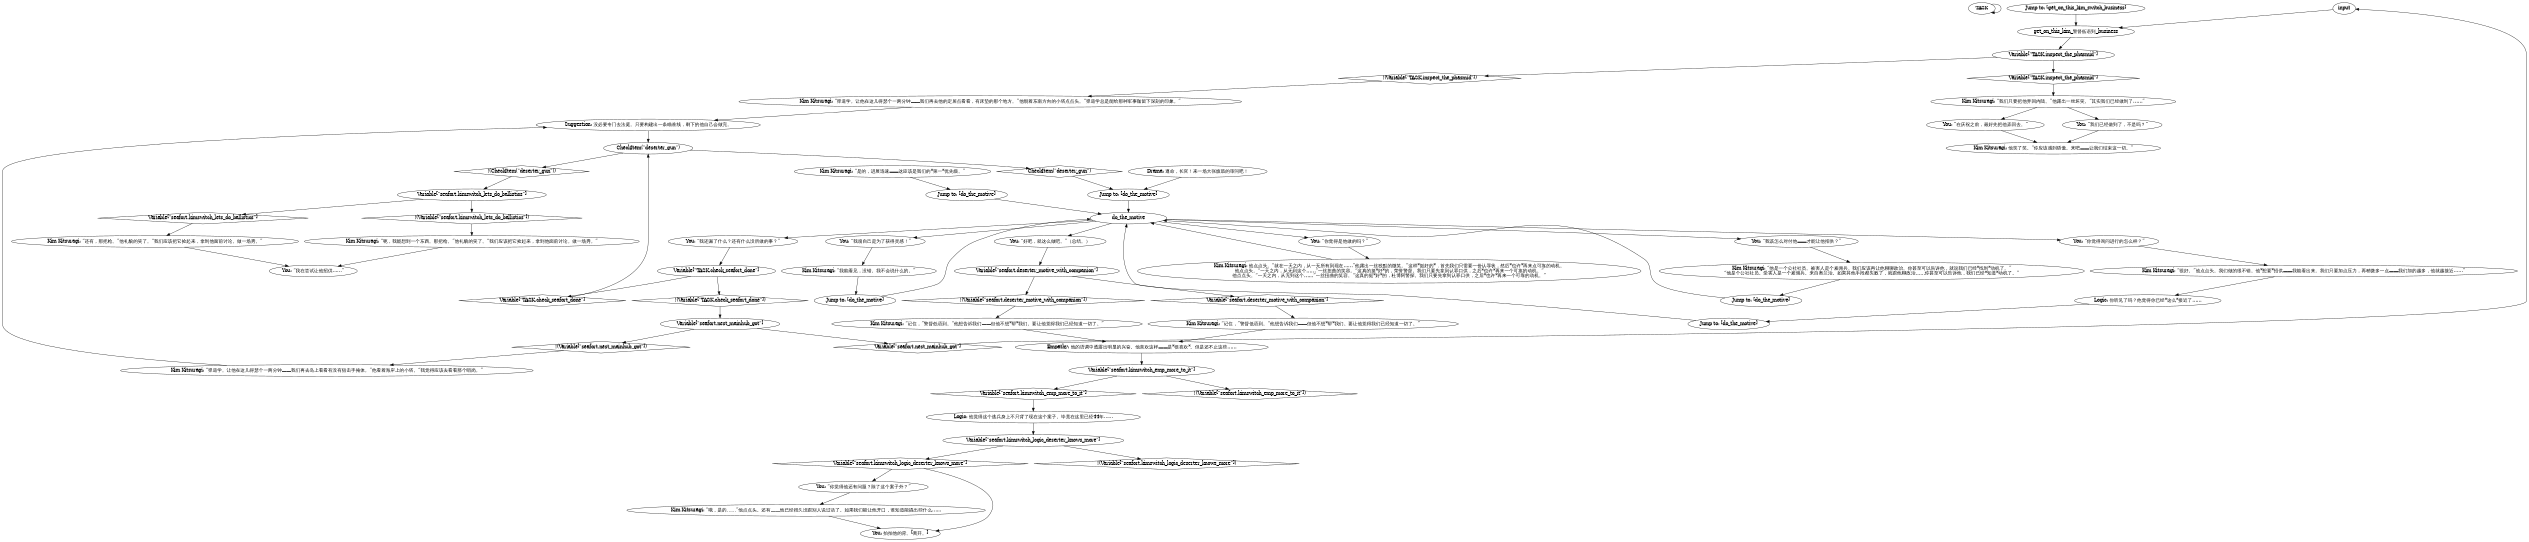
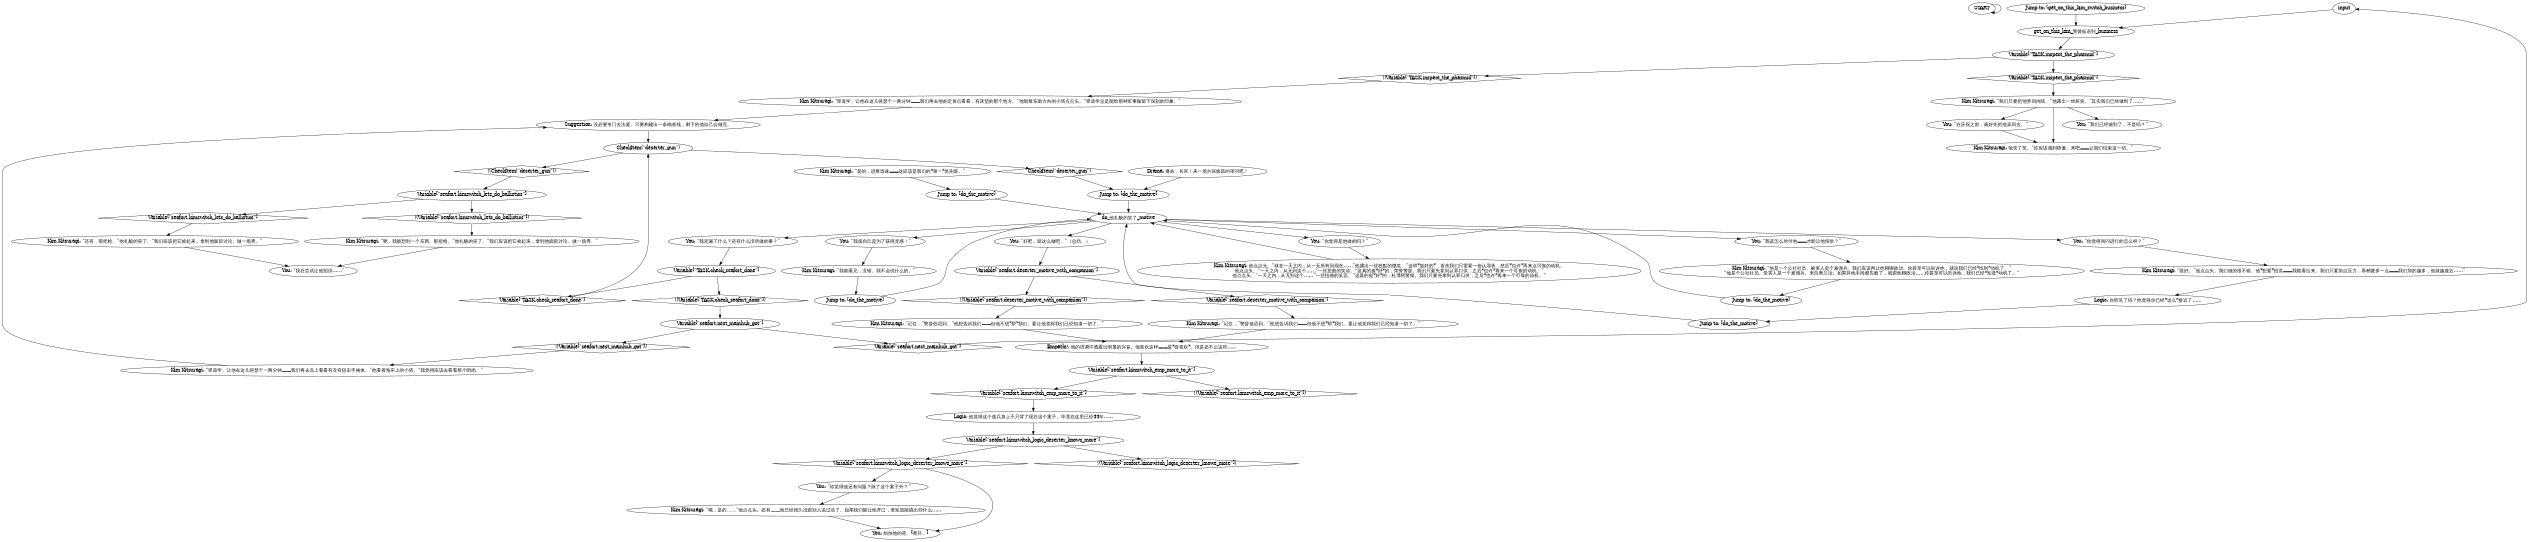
  digraph {
-   n1 [label=TASK]
+   n1 [label=START]
    n2 [label=input]
    n3 [label="get_on_this_kim_警督低语到_business"]
    n4 [label="Variable[\"TASK.inspect_the_phasmid\"]"]
    n5 [label="Kim Kitsuragi: “弹道学。让他在这儿得瑟个一两分钟——我们再去他的定居点看看，有床垫的那个地方。”他朝着东南方向的小塔点点头。“弹道学总是能给那种军事咖留下深刻的印象。”"]
    n6 [label="Suggestion: 没必要专门去法庭。只要构建出一条瞄准线，剩下的他自己会做完。"]
    n7 [label="CheckItem(\"deserter_gun\")"]
    n8 [label="You: “你觉得是他做的吗？”"]
    n9 [label="Kim Kitsuragi: 他点点头。“就在一天之内，从一无所有到现在……”他露出一丝狡黠的微笑。“这样*挺好的*，首先我们只需要一份认罪状，然后*也许*再来点可靠的动机。\n他点点头。“一天之内，从无到这个……”一丝扭曲的笑容。“这真的挺*好*的，荣誉警督。我们只要先拿到认罪口供，之后*也许*再来一个可靠的动机。”\n他点点头。“一天之内，从无到这个……”一丝扭曲的笑容。“这真的挺*好*的，杜博阿警探。我们只要先拿到认罪口供，之后*也许*再来一个可靠的动机。”"]
-   n10 [label=do_the_motive]
+   n10 [label="do_他礼貌的笑了_motive"]
    n11 [label="You: “我在尝试让他招供……”"]
    n12 [label="Kim Kitsuragi: “是的，进展迅速——这应该是我们的*第一*优先级。”"]
    n13 [label="Jump to: [do_the_motive]"]
    n14 [label="Drama: 遵命，长官！来一场大张旗鼓的审问吧！"]
    n15 [label="Jump to: [do_the_motive]"]
    n16 [label="Kim Kitsuragi: “很好。”他点点头。我们做的很不错。他*想要*招供——我能看出来。我们只要加点压力，再稍微多一点——我们加的越多，他就越接近……”"]
    n17 [label="Logic: 你听见了吗？他觉得你已经*这么*接近了……"]
    n18 [label="Jump to: [do_the_motive]"]
    n19 [label="Kim Kitsuragi: “记住，”警督低语到。“他想告诉我们——但他不想*帮*我们。要让他觉得我们已经知道一切了。”"]
    n20 [label="Empathy: 他的语调中透露出明显的兴奋。他喜欢这样——是*很喜欢*。但是还不止这些……"]
    n21 [label="Variable[\"seafort.kimswitch_emp_more_to_it\"]"]
    n22 [label="Variable[\"TASK.check_seafort_done\"]"]
    n23 [label="Variable[\"TASK.check_seafort_done\"]" shape=diamond]
    n24 [label="!(Variable[\"TASK.check_seafort_done\"])" shape=diamond]
    n25 [label="Variable[\"seafort.nest_mainhub_got\"]"]
    n26 [label="CheckItem(\"deserter_gun\")" shape=diamond]
    n27 [label="!(CheckItem(\"deserter_gun\"))" shape=diamond]
    n28 [label="Variable[\"seafort.nest_mainhub_got\"]" shape=diamond]
    n29 [label="!(Variable[\"seafort.nest_mainhub_got\"])" shape=diamond]
    n30 [label="Variable[\"TASK.inspect_the_phasmid\"]" shape=diamond]
    n31 [label="!(Variable[\"TASK.inspect_the_phasmid\"])" shape=diamond]
    n32 [label="Kim Kitsuragi: “我们只要把他弄回内陆。”他露出一丝坏笑。“其实我们已经做到了……”"]
    n33 [label="You: “我们已经做到了，不是吗？”"]
    n34 [label="You: “在庆祝之前，最好先把他弄回去。”"]
    n35 [label="Kim Kitsuragi: 他笑了笑。“你应该感到骄傲。来吧——让我们结束这一切。”"]
    n36 [label="Kim Kitsuragi: “弹道学。让他在这儿得瑟个一两分钟——我们再去岛上看看有没有狙击手掩体。”他看着海岸上的小塔。“我觉得应该去看看那个哨岗。”"]
    n37 [label="Variable[\"seafort.kimswitch_lets_do_ballistics\"]"]
    n38 [label="Variable[\"seafort.kimswitch_lets_do_ballistics\"]" shape=diamond]
    n39 [label="!(Variable[\"seafort.kimswitch_lets_do_ballistics\"])" shape=diamond]
    n40 [label="Variable[\"seafort.kimswitch_emp_more_to_it\"]" shape=diamond]
    n41 [label="!(Variable[\"seafort.kimswitch_emp_more_to_it\"])" shape=diamond]
    n42 [label="Logic: 他觉得这个逃兵身上不只背了现在这个案子。毕竟在这里已经44年……"]
    n43 [label="Variable[\"seafort.kimswitch_logic_deserter_knows_more\"]"]
    n44 [label="Jump to: [get_on_this_kim_switch_business]"]
    n45 [label="Kim Kitsuragi: “我能看见，没错。我不会说什么的。”"]
    n46 [label="Jump to: [do_the_motive]"]
    n47 [label="Jump to: [do_the_motive]"]
    n48 [label="You: “好吧，就这么做吧。”（总结。）"]
    n49 [label="You: “你觉得询问进行的怎么样？”"]
    n50 [label="You: “我该怎么对付他——才能让他招供？”"]
    n51 [label="You: “我还漏了什么？还有什么没所做的事？”"]
    n52 [label="You: “我扇自己是为了获得灵感！”"]
    n53 [label="Variable[\"seafort.deserter_motive_with_companion\"]"]
    n54 [label="Variable[\"seafort.deserter_motive_with_companion\"]" shape=diamond]
    n55 [label="!(Variable[\"seafort.deserter_motive_with_companion\"])" shape=diamond]
    n56 [label="Kim Kitsuragi: “呃，我能想到一个东西。那把枪。”他礼貌的笑了。“我们应该把它捡起来，拿到他面前讨论。做一场秀。”"]
    n57 [label="Kim Kitsuragi: “记住，”警督低语到。“他想告诉我们——但他不想*帮*我们。要让他觉得我们已经知道一切了。”"]
    n58 [label="Kim Kitsuragi: “还有，那把枪。”他礼貌的笑了。“我们应该把它捡起来，拿到他面前讨论。做一场秀。”"]
    n59 [label="You: “你觉得他还有问题？除了这个案子外？”"]
    n60 [label="Kim Kitsuragi: “哦，是的……”他点点头。还有——他已经很久没跟别人说过话了。如果我们能让他开口，谁知道能撬出些什么……"]
    n61 [label="You: 拍拍他的背。[离开。]"]
    n62 [label="Kim Kitsuragi: “他是一个公社社员。被害人是个雇佣兵。我们应该再让他聊聊政治。你甚至可以告诉他，就说我们已经*找到*动机了。”\n“他是个公社社员。受害人是一个雇佣兵。来自奥兰治。如果其他手段都失败了，就跟他聊政治……你甚至可以告诉他，我们已经*知道*动机了。”"]
    n63 [label="Variable[\"seafort.kimswitch_logic_deserter_knows_more\"]" shape=diamond]
    n64 [label="!(Variable[\"seafort.kimswitch_logic_deserter_knows_more\"])" shape=diamond]
    n1 -> n1
    n2 -> n3
    n3 -> n4
    n4 -> n30
    n4 -> n31
    n5 -> n6
    n6 -> n7
    n7 -> n26
    n7 -> n27
    n8 -> n9
    n9 -> n10
    n10 -> n8
    n10 -> n48
    n10 -> n49
    n10 -> n50
    n10 -> n51
    n10 -> n52
    n12 -> n13
    n13 -> n10
    n14 -> n15
    n15 -> n10
    n16 -> n17
    n17 -> n18
    n18 -> n10
    n19 -> n20
    n20 -> n21
    n21 -> n40
    n21 -> n41
    n22 -> n23
    n22 -> n24
    n23 -> n7
    n24 -> n25
    n25 -> n28
    n25 -> n29
    n26 -> n15
    n27 -> n37
    n28 -> n2
    n29 -> n36
    n30 -> n32
    n31 -> n5
    n32 -> n33
    n32 -> n34
-   n33 -> n35
+   n32 -> n35
    n34 -> n35
    n36 -> n6
    n37 -> n38
    n37 -> n39
    n38 -> n58
    n39 -> n56
    n40 -> n42
    n42 -> n43
    n43 -> n63
    n43 -> n64
    n44 -> n3
    n45 -> n46
    n46 -> n10
    n47 -> n10
    n48 -> n53
    n49 -> n16
    n50 -> n62
    n51 -> n22
    n52 -> n45
    n53 -> n54
    n53 -> n55
    n54 -> n57
    n55 -> n19
    n56 -> n11
    n57 -> n20
    n58 -> n11
    n59 -> n60
    n60 -> n61
    n62 -> n47
    n63 -> n59
    n63 -> n61
  }
